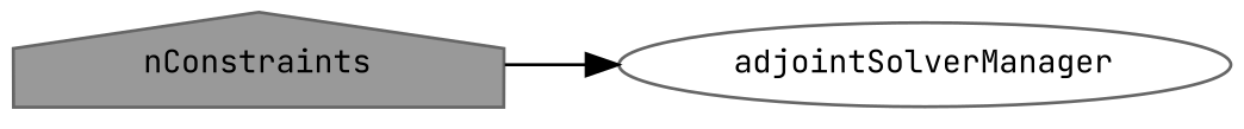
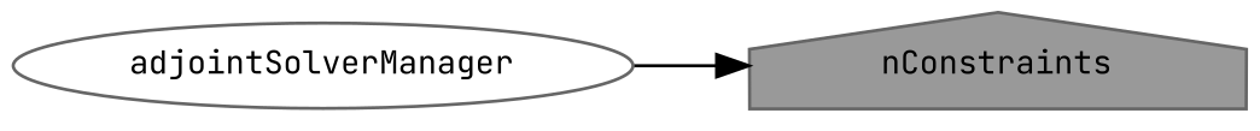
  digraph {
    rankdir=RL
    fontname="JetBrains Mono"
    node [fontname="JetBrains Mono" fontsize=10 style=filled]
    n1 [color=gray40 fillcolor=grey60 fontcolor=black height=0.2 label=nConstraints shape=house width=0.4]
    n2 [color=grey40 fillcolor=white height=0.2 label=adjointSolverManager shape=ellipse width=0.4]
-   n2 -> n1 [color=black dir=back fontname="JetBrains Mono" fontsize=10 labelfontname=Helvetica labelfontsize=10 style=solid]
+   n1 -> n2 [color=black dir=back fontname="JetBrains Mono" fontsize=10 labelfontname=Helvetica labelfontsize=10 style=solid]
  }
